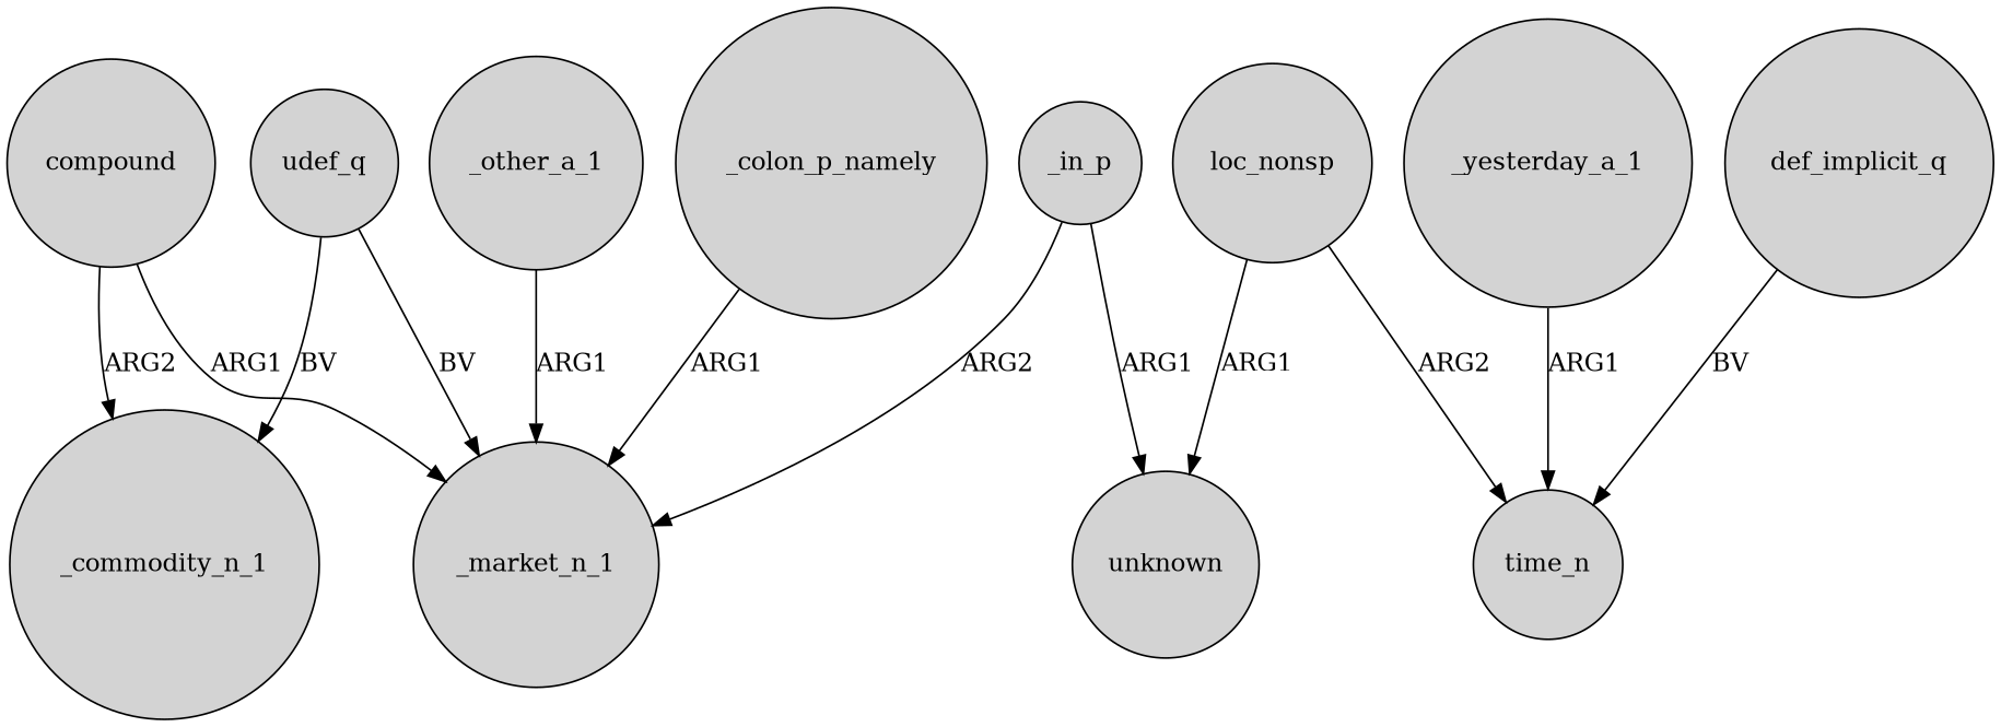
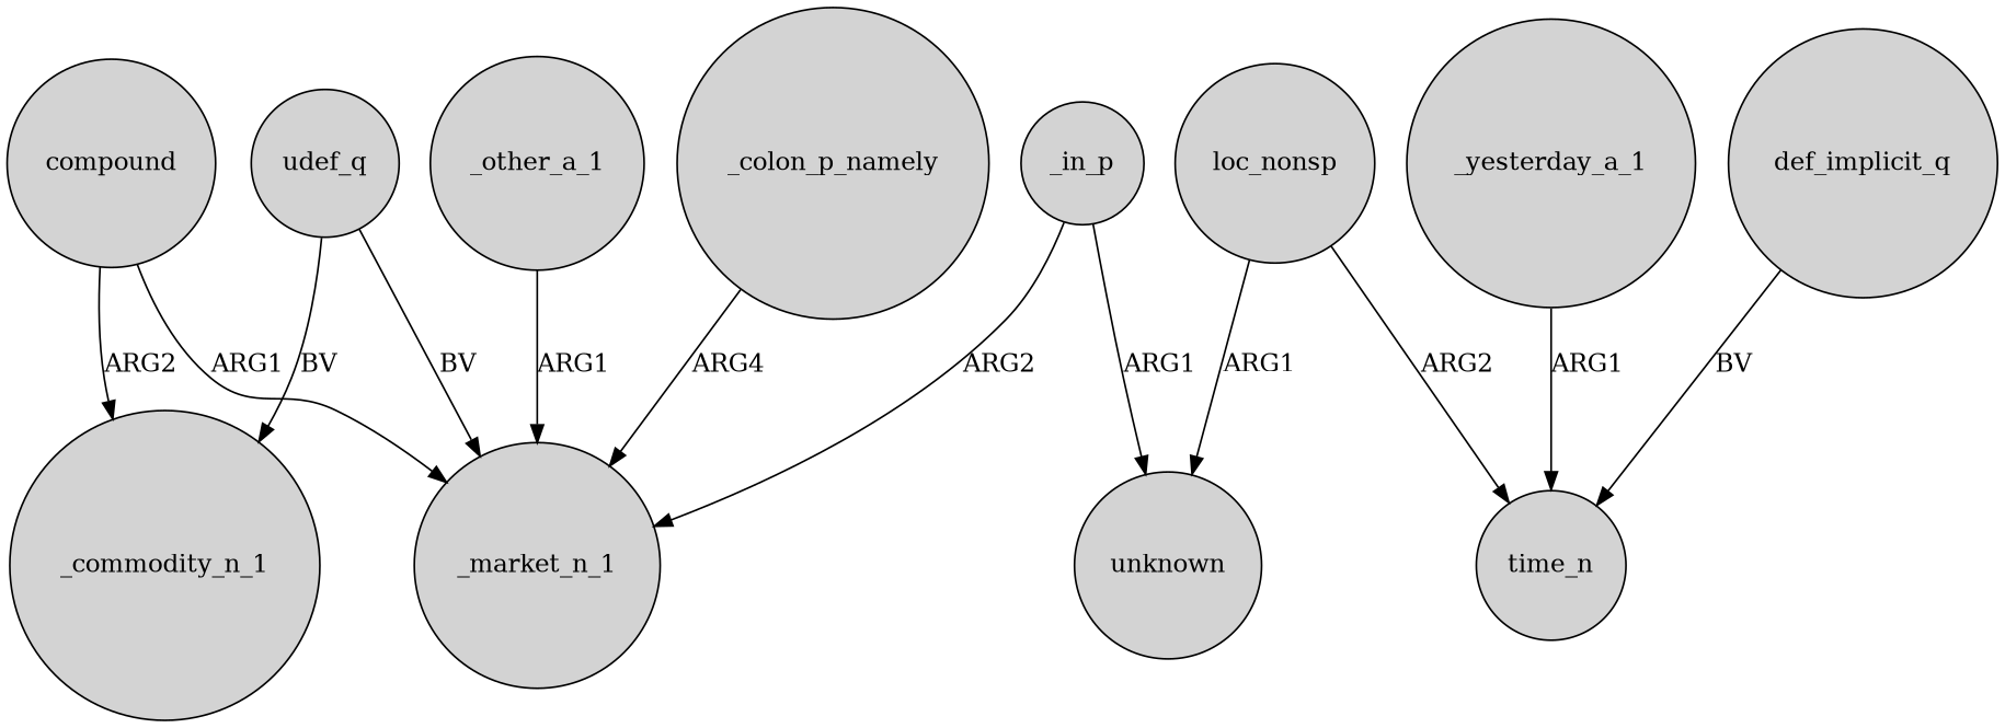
  digraph {
    node [shape=circle style=filled]
    compound
    _commodity_n_1
    _market_n_1
    _in_p
    unknown
    _yesterday_a_1
    time_n
    _other_a_1
    _colon_p_namely
    udef_q
    def_implicit_q
    loc_nonsp
    compound -> _commodity_n_1 [label=ARG2]
    compound -> _market_n_1 [label=ARG1]
    _in_p -> _market_n_1 [label=ARG2]
    _in_p -> unknown [label=ARG1]
    _yesterday_a_1 -> time_n [label=ARG1]
    _other_a_1 -> _market_n_1 [label=ARG1]
-   _colon_p_namely -> _market_n_1 [label=ARG1]
+   _colon_p_namely -> _market_n_1 [label=ARG4]
    udef_q -> _commodity_n_1 [label=BV]
    udef_q -> _market_n_1 [label=BV]
    def_implicit_q -> time_n [label=BV]
    loc_nonsp -> unknown [label=ARG1]
    loc_nonsp -> time_n [label=ARG2]
  }
